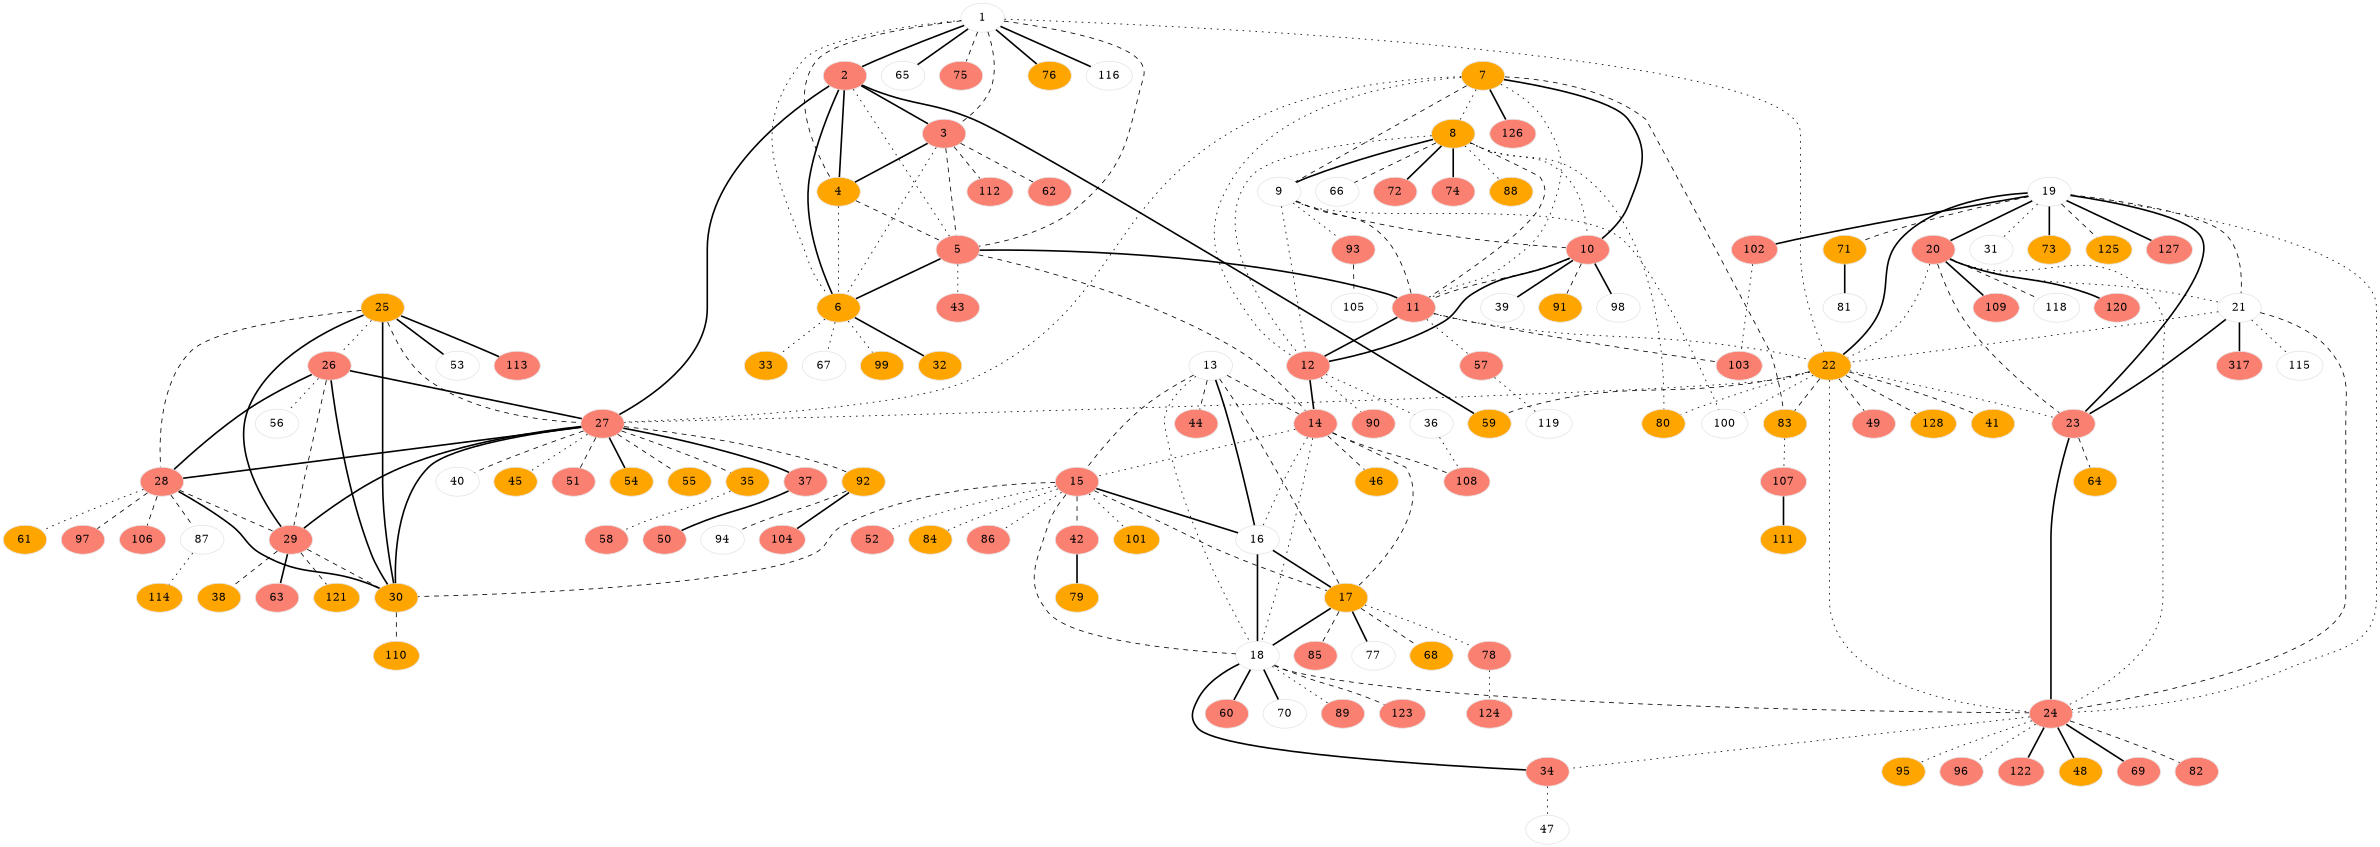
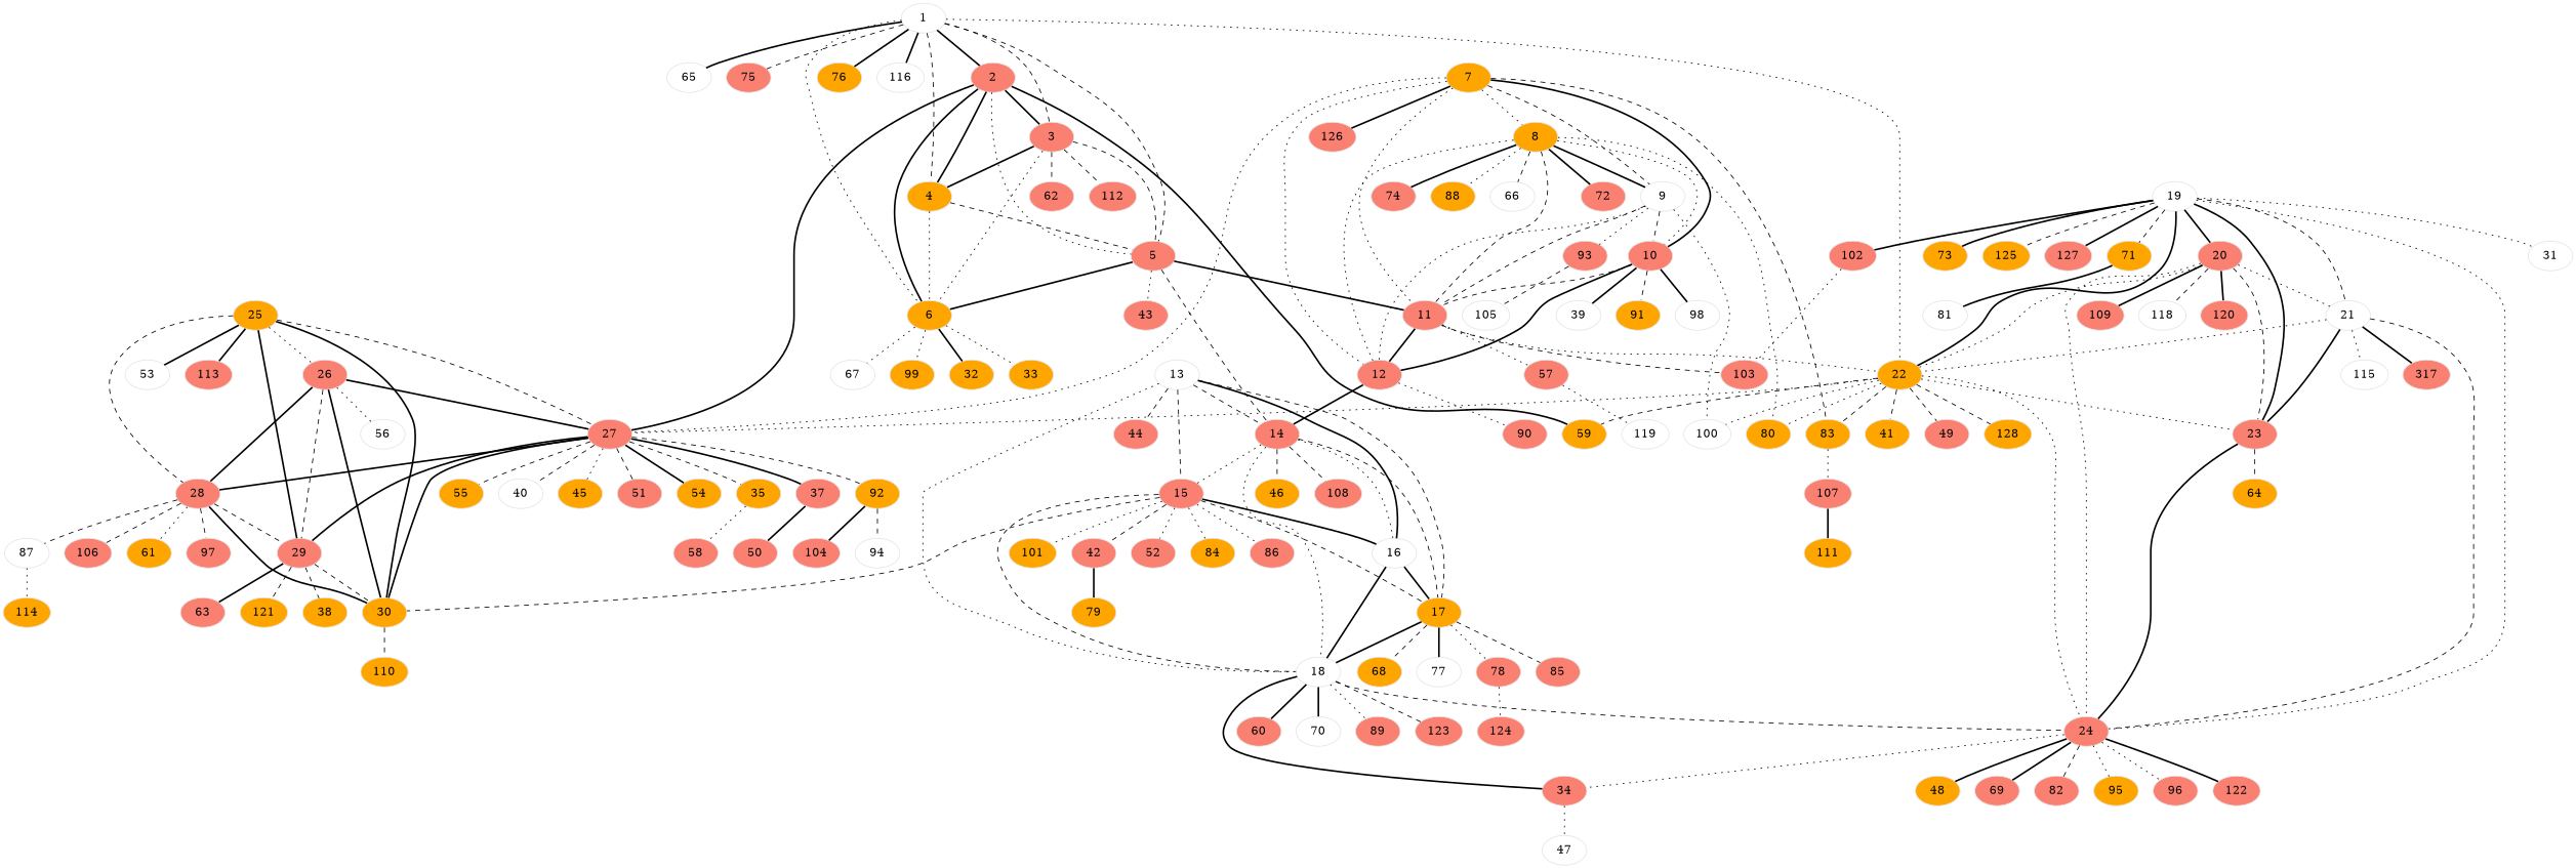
  graph {
    node [color=gray90 fillcolor=salmon style=filled]
    edge [style=bold]
    1 [fillcolor=white]
    2
    3
    4 [fillcolor=orange]
    5
    6 [fillcolor=orange]
    22 [fillcolor=orange]
    65 [fillcolor=white]
    75
    76 [fillcolor=orange]
    116 [fillcolor=white]
    27
    59 [fillcolor=orange]
    62
    112
    11
    14
    43
    32 [fillcolor=orange]
    33 [fillcolor=orange]
    67 [fillcolor=white]
    99 [fillcolor=orange]
    83 [fillcolor=orange]
    80 [fillcolor=orange]
    100 [fillcolor=white]
    24
    23
    41 [fillcolor=orange]
    49
    128 [fillcolor=orange]
    30 [fillcolor=orange]
    28
    29
    35 [fillcolor=orange]
    37
    40 [fillcolor=white]
    45 [fillcolor=orange]
    51
    54 [fillcolor=orange]
    55 [fillcolor=orange]
    92 [fillcolor=orange]
    12
    57
    103
    15
    16 [fillcolor=white]
    17 [fillcolor=orange]
    18 [fillcolor=white]
    46 [fillcolor=orange]
    108
    7 [fillcolor=orange]
    8 [fillcolor=orange]
    9 [fillcolor=white]
    10
    126
    66 [fillcolor=white]
    72
    74
    88 [fillcolor=orange]
    93
    39 [fillcolor=white]
    91 [fillcolor=orange]
    98 [fillcolor=white]
-   36 [fillcolor=white]
    90
    107
    105 [fillcolor=white]
    119 [fillcolor=white]
    13 [fillcolor=white]
    44
    42
    52
    84 [fillcolor=orange]
    86
    101 [fillcolor=orange]
    68 [fillcolor=orange]
    77 [fillcolor=white]
    78
    85
    34
    60
    70 [fillcolor=white]
    89
    123
    110 [fillcolor=orange]
    79 [fillcolor=orange]
    124
    48 [fillcolor=orange]
    69
    82
    95 [fillcolor=orange]
    96
    122
    47 [fillcolor=white]
    19 [fillcolor=white]
    20
    21 [fillcolor=white]
    31 [fillcolor=white]
    71 [fillcolor=orange]
    73 [fillcolor=orange]
    102
    125 [fillcolor=orange]
    127
    109
    118 [fillcolor=white]
    120
    115 [fillcolor=white]
    n108 [label=317]
    64 [fillcolor=orange]
    81 [fillcolor=white]
    25 [fillcolor=orange]
    26
    53 [fillcolor=white]
    113
    56 [fillcolor=white]
    61 [fillcolor=orange]
    87 [fillcolor=white]
    97
    106
    38 [fillcolor=orange]
    63
    121 [fillcolor=orange]
    58
    50
    94 [fillcolor=white]
    104
    114 [fillcolor=orange]
    111 [fillcolor=orange]
    1 -- 2
    1 -- 3 [style=dashed]
    1 -- 4 [style=dashed]
    1 -- 5 [style=dashed]
    1 -- 6 [style=dotted]
    1 -- 22 [style=dotted]
    1 -- 65
    1 -- 75 [style=dashed]
    1 -- 76
    1 -- 116
    2 -- 3
    2 -- 4
    2 -- 5 [style=dotted]
    2 -- 6
    2 -- 27
    2 -- 59
    3 -- 4
    3 -- 5 [style=dashed]
    3 -- 6 [style=dotted]
    3 -- 62 [style=dashed]
    3 -- 112 [style=dashed]
    4 -- 5 [style=dashed]
    4 -- 6 [style=dotted]
    5 -- 6
    5 -- 11
    5 -- 14 [style=dashed]
    5 -- 43 [style=dotted]
    6 -- 32
    6 -- 33 [style=dotted]
    6 -- 67 [style=dotted]
    6 -- 99 [style=dotted]
    22 -- 27 [style=dotted]
    22 -- 59 [style=dashed]
    22 -- 83 [style=dashed]
    22 -- 80 [style=dotted]
    22 -- 100 [style=dotted]
    22 -- 24 [style=dotted]
    22 -- 23 [style=dotted]
    22 -- 41 [style=dashed]
    22 -- 49 [style=dashed]
    22 -- 128 [style=dashed]
    27 -- 30
    27 -- 28
    27 -- 29
    27 -- 35 [style=dashed]
    27 -- 37
    27 -- 40 [style=dashed]
    27 -- 45 [style=dotted]
    27 -- 51 [style=dashed]
    27 -- 54
    27 -- 55 [style=dashed]
    27 -- 92 [style=dashed]
    11 -- 22 [style=dotted]
    11 -- 12
    11 -- 57 [style=dotted]
    11 -- 103 [style=dashed]
    14 -- 15 [style=dotted]
    14 -- 16 [style=dotted]
    14 -- 17 [style=dashed]
    14 -- 18 [style=dotted]
    14 -- 46 [style=dashed]
    14 -- 108 [style=dashed]
    83 -- 107 [style=dotted]
    24 -- 34 [style=dotted]
    24 -- 48
    24 -- 69
    24 -- 82 [style=dashed]
    24 -- 95 [style=dotted]
    24 -- 96 [style=dotted]
    24 -- 122
    23 -- 24
    23 -- 64 [style=dashed]
    30 -- 110 [style=dashed]
    28 -- 30
    28 -- 29 [style=dashed]
    28 -- 61 [style=dotted]
    28 -- 87 [style=dashed]
    28 -- 97 [style=dashed]
    28 -- 106 [style=dashed]
    29 -- 30 [style=dashed]
    29 -- 38 [style=dashed]
    29 -- 63
    29 -- 121 [style=dashed]
    35 -- 58 [style=dotted]
    37 -- 50
    92 -- 94 [style=dashed]
    92 -- 104
    12 -- 14
-   12 -- 36 [style=dotted]
    12 -- 90 [style=dotted]
    57 -- 119 [style=dotted]
    15 -- 30 [style=dashed]
    15 -- 16
    15 -- 17 [style=dashed]
    15 -- 18 [style=dashed]
    15 -- 42 [style=dashed]
    15 -- 52 [style=dotted]
    15 -- 84 [style=dotted]
    15 -- 86 [style=dotted]
    15 -- 101 [style=dotted]
    16 -- 17
    16 -- 18
    17 -- 18
    17 -- 68 [style=dashed]
    17 -- 77
    17 -- 78 [style=dotted]
    17 -- 85 [style=dashed]
    18 -- 24 [style=dashed]
    18 -- 34
    18 -- 60
    18 -- 70
    18 -- 89 [style=dotted]
    18 -- 123 [style=dashed]
    7 -- 27 [style=dotted]
    7 -- 11 [style=dotted]
    7 -- 83 [style=dashed]
    7 -- 12 [style=dotted]
    7 -- 8 [style=dotted]
    7 -- 9 [style=dashed]
    7 -- 10
    7 -- 126
    8 -- 11 [style=dashed]
    8 -- 80 [style=dotted]
    8 -- 12 [style=dotted]
    8 -- 9
    8 -- 10 [style=dotted]
    8 -- 66 [style=dashed]
    8 -- 72
    8 -- 74
    8 -- 88 [style=dotted]
    9 -- 11 [style=dashed]
    9 -- 100 [style=dotted]
    9 -- 12 [style=dotted]
    9 -- 10 [style=dashed]
    9 -- 93 [style=dotted]
    10 -- 11 [style=dashed]
    10 -- 12
    10 -- 39
    10 -- 91 [style=dashed]
    10 -- 98
    93 -- 105 [style=dashed]
-   36 -- 108 [style=dotted]
    107 -- 111
    13 -- 14 [style=dashed]
    13 -- 15 [style=dashed]
    13 -- 16
    13 -- 17 [style=dashed]
    13 -- 18 [style=dotted]
    13 -- 44 [style=dashed]
    42 -- 79
    78 -- 124 [style=dotted]
    34 -- 47 [style=dotted]
    19 -- 22
    19 -- 24 [style=dotted]
    19 -- 23
    19 -- 20
    19 -- 21 [style=dashed]
    19 -- 31 [style=dotted]
    19 -- 71 [style=dashed]
    19 -- 73
    19 -- 102
    19 -- 125 [style=dashed]
    19 -- 127
    20 -- 22 [style=dotted]
    20 -- 24 [style=dotted]
    20 -- 23 [style=dashed]
    20 -- 21 [style=dotted]
    20 -- 109
    20 -- 118 [style=dashed]
    20 -- 120
    21 -- 22 [style=dotted]
    21 -- 24 [style=dashed]
    21 -- 23
    21 -- 115 [style=dotted]
    21 -- n108
    71 -- 81
    102 -- 103 [style=dotted]
    25 -- 27 [style=dashed]
    25 -- 30
    25 -- 28 [style=dashed]
    25 -- 29
    25 -- 26 [style=dotted]
    25 -- 53
    25 -- 113
    26 -- 27
    26 -- 30
    26 -- 28
    26 -- 29 [style=dashed]
    26 -- 56 [style=dotted]
    87 -- 114 [style=dotted]
  }
